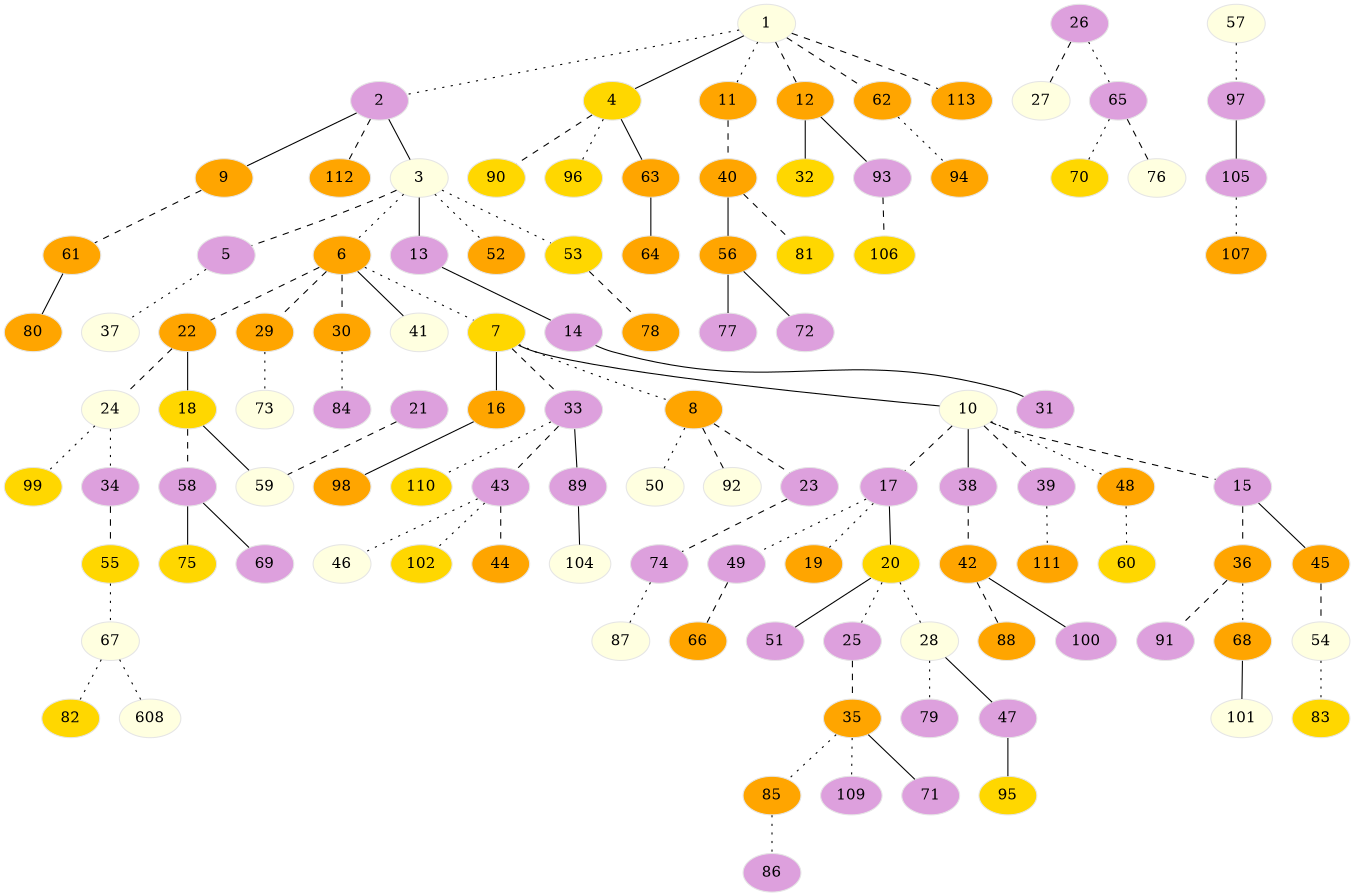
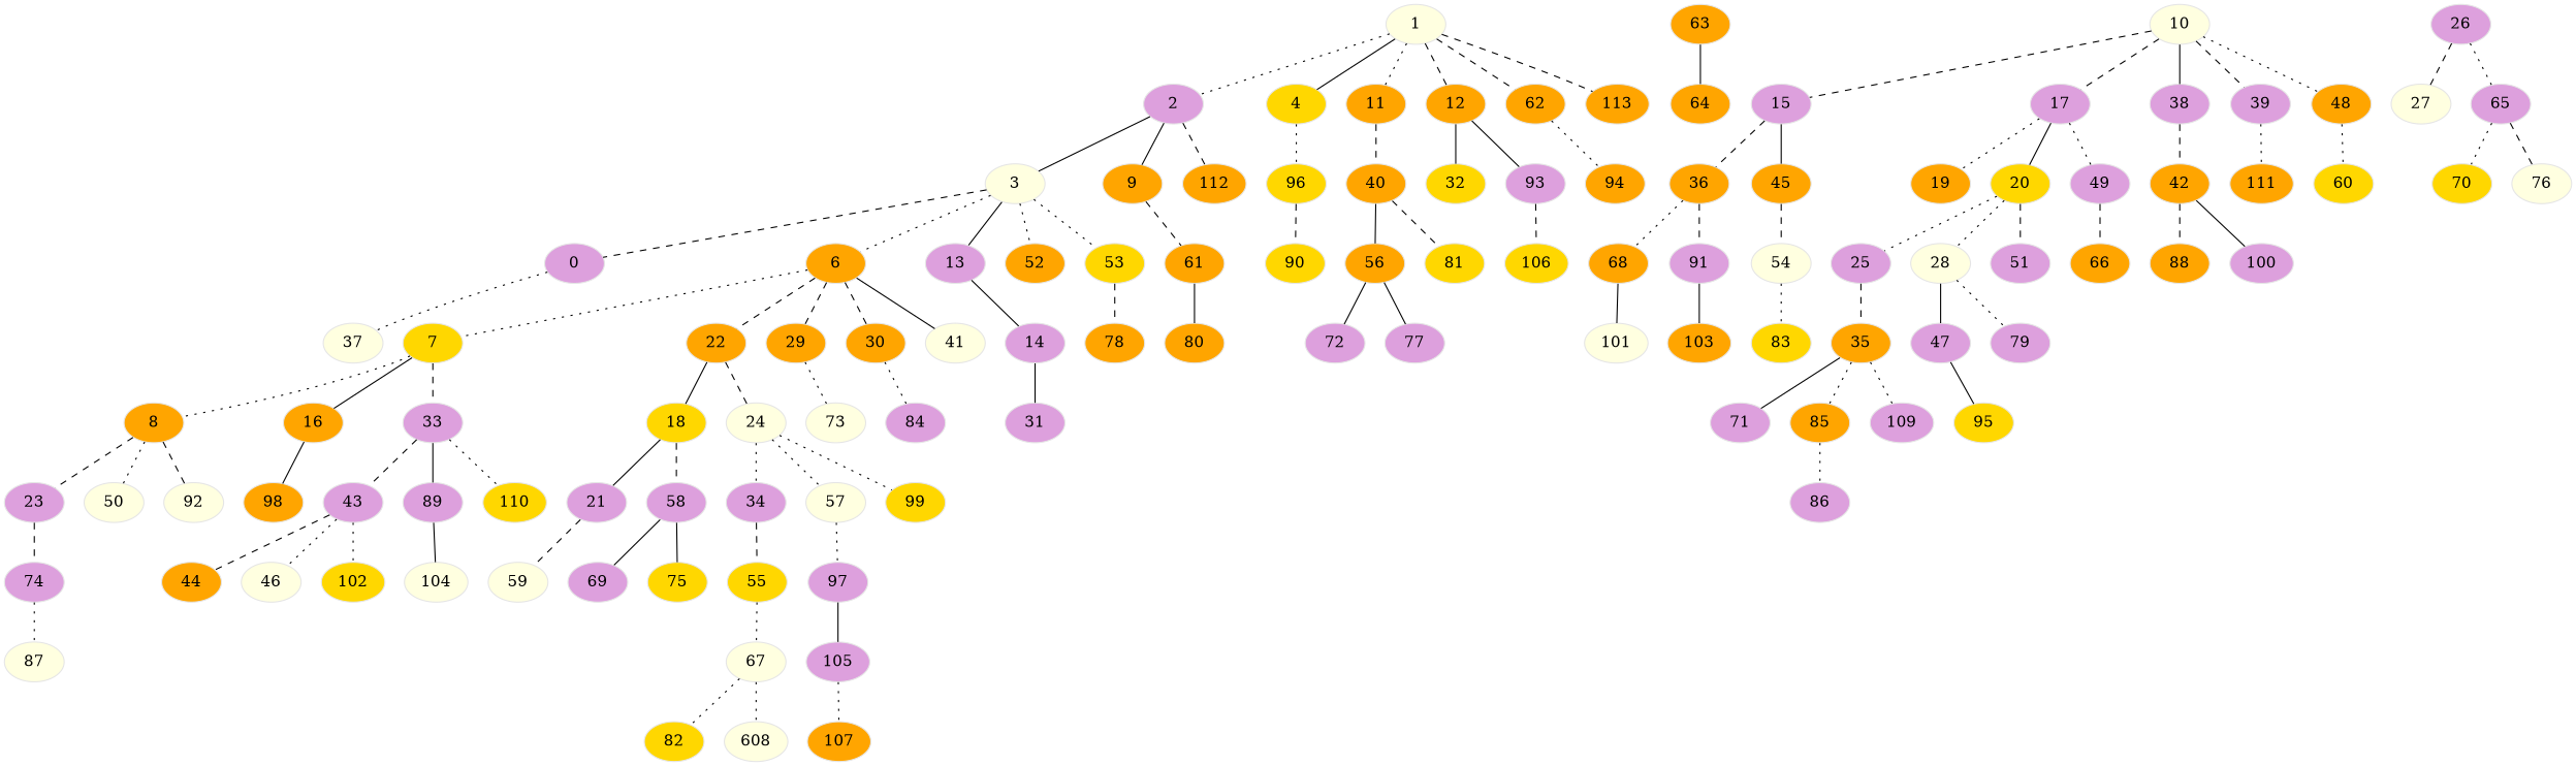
  graph {
    node [color=gray90 fillcolor=plum style=filled]
    edge [style=dotted]
    1 [fillcolor=lightyellow]
    2
    4 [fillcolor=gold]
    11 [fillcolor=orange]
    12 [fillcolor=orange]
    62 [fillcolor=orange]
    113 [fillcolor=orange]
    3 [fillcolor=lightyellow]
    9 [fillcolor=orange]
    112 [fillcolor=orange]
    63 [fillcolor=orange]
    90 [fillcolor=gold]
    96 [fillcolor=gold]
    40 [fillcolor=orange]
    32 [fillcolor=gold]
    93
    94 [fillcolor=orange]
-   5
+   5 [label=0]
    6 [fillcolor=orange]
    13
    52 [fillcolor=orange]
    53 [fillcolor=gold]
    61 [fillcolor=orange]
    37 [fillcolor=lightyellow]
    7 [fillcolor=gold]
    22 [fillcolor=orange]
    29 [fillcolor=orange]
    30 [fillcolor=orange]
    41 [fillcolor=lightyellow]
    14
    78 [fillcolor=orange]
    64 [fillcolor=orange]
    8 [fillcolor=orange]
    10 [fillcolor=lightyellow]
    16 [fillcolor=orange]
    33
    18 [fillcolor=gold]
    21
    58
    24 [fillcolor=lightyellow]
    73 [fillcolor=lightyellow]
    84
    23
    50 [fillcolor=lightyellow]
    92 [fillcolor=lightyellow]
    15
    17
    38
    39
    48 [fillcolor=orange]
    98 [fillcolor=orange]
    43
    89
    110 [fillcolor=gold]
    74
    27 [fillcolor=lightyellow]
    26
    65
    80 [fillcolor=orange]
    36 [fillcolor=orange]
    45 [fillcolor=orange]
    19 [fillcolor=orange]
    20 [fillcolor=gold]
    49
    42 [fillcolor=orange]
    111 [fillcolor=orange]
    60 [fillcolor=gold]
    56 [fillcolor=orange]
    81 [fillcolor=gold]
    106 [fillcolor=gold]
    31
    68 [fillcolor=orange]
    91
    54 [fillcolor=lightyellow]
    25
    28 [fillcolor=lightyellow]
    51
    66 [fillcolor=orange]
    59 [fillcolor=lightyellow]
    69
    75 [fillcolor=gold]
    35 [fillcolor=orange]
    47
    79
    34
    57 [fillcolor=lightyellow]
    99 [fillcolor=gold]
    87 [fillcolor=lightyellow]
    55 [fillcolor=gold]
    97
    71
    85 [fillcolor=orange]
    109
    70 [fillcolor=gold]
    76 [fillcolor=lightyellow]
    95 [fillcolor=gold]
    44 [fillcolor=orange]
    46 [fillcolor=lightyellow]
    102 [fillcolor=gold]
    104 [fillcolor=lightyellow]
    67 [fillcolor=lightyellow]
    86
    101 [fillcolor=lightyellow]
+   103 [fillcolor=orange]
    88 [fillcolor=orange]
    100
    72
    77
    83 [fillcolor=gold]
    82 [fillcolor=gold]
    n111 [fillcolor=lightyellow label=608]
    105
    107 [fillcolor=orange]
    1 -- 2
    1 -- 4 [style=solid]
    1 -- 11
    1 -- 12 [style=dashed]
    1 -- 62 [style=dashed]
    1 -- 113 [style=dashed]
    2 -- 3 [style=solid]
    2 -- 9 [style=solid]
    2 -- 112 [style=dashed]
-   4 -- 63 [style=solid]
-   4 -- 90 [style=dashed]
+   96 -- 90 [style=dashed]
    4 -- 96
    11 -- 40 [style=dashed]
    12 -- 32 [style=solid]
    12 -- 93 [style=solid]
    62 -- 94
    3 -- 5 [style=dashed]
    3 -- 6
    3 -- 13 [style=solid]
    3 -- 52
    3 -- 53
    9 -- 61 [style=dashed]
    63 -- 64 [style=solid]
    40 -- 56 [style=solid]
    40 -- 81 [style=dashed]
    93 -- 106 [style=dashed]
    5 -- 37
    6 -- 7
    6 -- 22 [style=dashed]
    6 -- 29 [style=dashed]
    6 -- 30 [style=dashed]
    6 -- 41 [style=solid]
    13 -- 14 [style=solid]
    53 -- 78 [style=dashed]
    61 -- 80 [style=solid]
    7 -- 8
-   7 -- 10 [style=solid]
    7 -- 16 [style=solid]
    7 -- 33 [style=dashed]
    22 -- 18 [style=solid]
    22 -- 24 [style=dashed]
    29 -- 73
    30 -- 84
    14 -- 31 [style=solid]
    8 -- 23 [style=dashed]
    8 -- 50
    8 -- 92 [style=dashed]
    10 -- 15 [style=dashed]
    10 -- 17 [style=dashed]
    10 -- 38 [style=solid]
    10 -- 39 [style=dashed]
    10 -- 48
    16 -- 98 [style=solid]
    33 -- 43 [style=dashed]
    33 -- 89 [style=solid]
    33 -- 110
-   18 -- 59 [style=solid]
+   18 -- 21 [style=solid]
    18 -- 58 [style=dashed]
    21 -- 59 [style=dashed]
    58 -- 69 [style=solid]
    58 -- 75 [style=solid]
    24 -- 34
+   24 -- 57
    24 -- 99
    23 -- 74 [style=dashed]
    15 -- 36 [style=dashed]
    15 -- 45 [style=solid]
    17 -- 19
    17 -- 20 [style=solid]
    17 -- 49
    38 -- 42 [style=dashed]
    39 -- 111
    48 -- 60
    43 -- 44 [style=dashed]
    43 -- 46
    43 -- 102
    89 -- 104 [style=solid]
    74 -- 87
    26 -- 27 [style=dashed]
    26 -- 65
    65 -- 70
    65 -- 76 [style=dashed]
    36 -- 68
    36 -- 91 [style=dashed]
    45 -- 54 [style=dashed]
    20 -- 25
    20 -- 28
-   20 -- 51 [style=solid]
+   20 -- 51 [style=dashed]
    49 -- 66 [style=dashed]
    42 -- 88 [style=dashed]
    42 -- 100 [style=solid]
    56 -- 72 [style=solid]
    56 -- 77 [style=solid]
    68 -- 101 [style=solid]
+   91 -- 103 [style=solid]
    54 -- 83
    25 -- 35 [style=dashed]
    28 -- 47 [style=solid]
    28 -- 79
    35 -- 71 [style=solid]
    35 -- 85
    35 -- 109
    47 -- 95 [style=solid]
    34 -- 55 [style=dashed]
    57 -- 97
    55 -- 67
    97 -- 105 [style=solid]
    85 -- 86
    67 -- 82
    67 -- n111
    105 -- 107
  }
